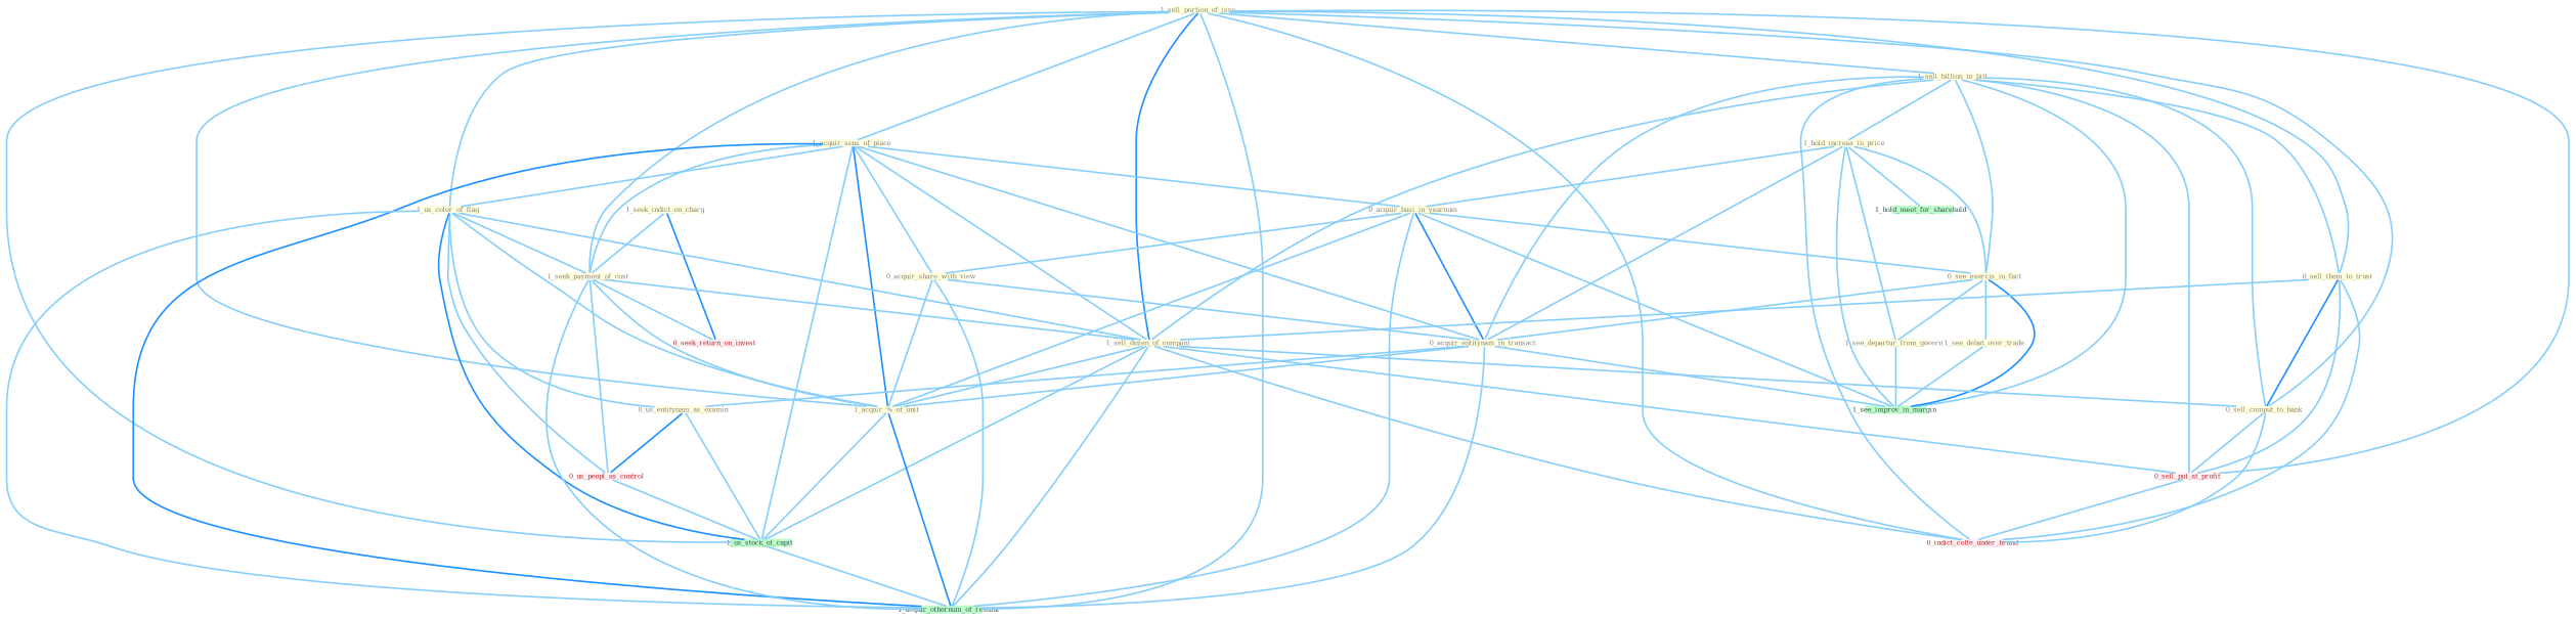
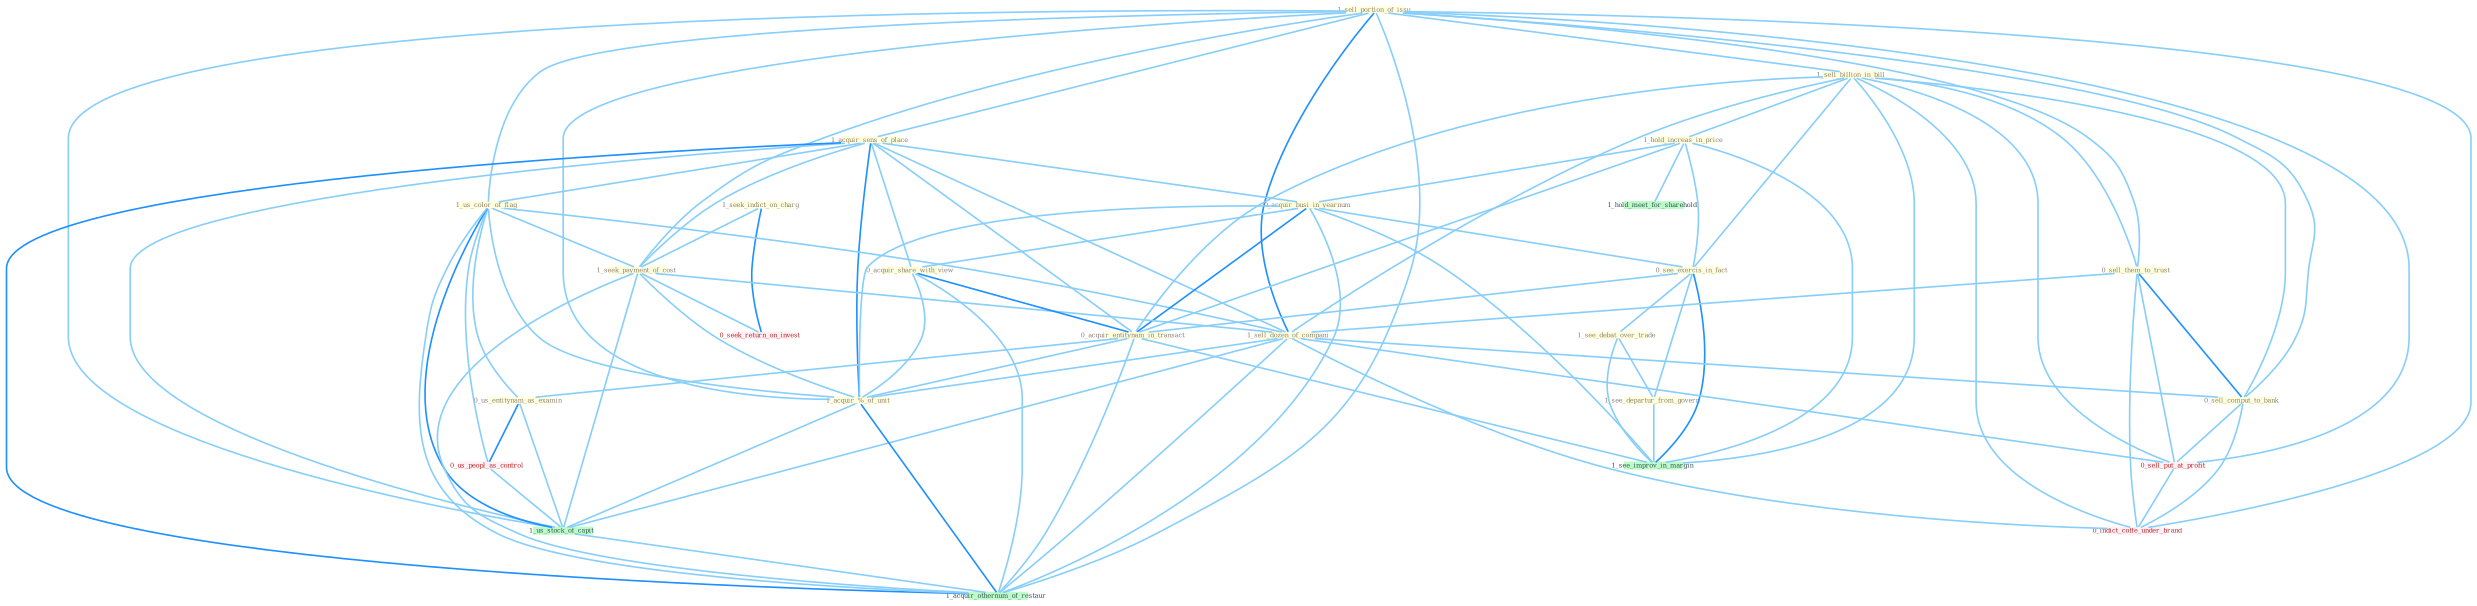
  graph {
    node [color="#ffffe0" fixedsize=true fontcolor="#8b7d6b" fontsize=4 shape=polygon style=filled]
    edge [color="#87cefa" w=1]
    "1_sell_portion_of_issu " [height=.06 width=.5]
    "1_sell_billion_in_bill " [height=.06 width=.5]
    "1_hold_increas_in_price " [height=.06 width=.5]
    "1_seek_indict_on_charg " [height=.06 width=.5]
    "1_acquir_sens_of_place " [height=.06 width=.5]
    "1_us_color_of_flag " [height=.06 width=.5]
    "0_acquir_busi_in_yearnum " [height=.06 width=.5]
    "0_see_exercis_in_fact " [height=.06 width=.5]
    "0_sell_them_to_trust " [height=.06 width=.5]
    "1_seek_payment_of_cost " [height=.06 width=.5]
    "1_sell_dozen_of_compani " [height=.06 width=.5]
    "1_see_debat_over_trade " [height=.06 width=.5]
    "0_acquir_share_with_view " [height=.06 width=.5]
    "1_see_departur_from_govern " [height=.06 width=.5]
    "0_sell_comput_to_bank " [height=.06 width=.5]
    "0_acquir_entitynam_in_transact " [height=.06 width=.5]
    "0_us_entitynam_as_examin " [height=.06 width=.5]
    "1_acquir_%_of_unit " [height=.06 width=.5]
    "0_us_peopl_as_control " [color="#fff0f5" fontcolor="#b22222" height=.06 width=.5]
    "0_sell_put_at_profit " [color="#fff0f5" fontcolor="#b22222" height=.06 width=.5]
    "0_seek_return_on_invest " [color="#fff0f5" fontcolor="#b22222" height=.06 width=.5]
    n22 [color="#fff0f5" fontcolor="#b22222" height=.06 label="0_indict_coffe_under_brand" width=.5]
    "1_us_stock_of_capit " [color="#BDFCC9" fontcolor="#2f4f4f" height=.06 width=.5]
    "1_acquir_othernum_of_restaur " [color="#BDFCC9" fontcolor="#2f4f4f" height=.06 width=.5]
    "1_see_improv_in_margin " [color="#BDFCC9" fontcolor="#2f4f4f" height=.06 width=.5]
    "1_hold_meet_for_sharehold " [color="#BDFCC9" fontcolor="#2f4f4f" height=.06 width=.5]
    subgraph sub_1 {
      "1_sell_portion_of_issu "
      "1_sell_billion_in_bill "
      "1_hold_increas_in_price "
      "1_seek_indict_on_charg "
      "1_acquir_sens_of_place "
      "1_us_color_of_flag "
      "0_acquir_busi_in_yearnum "
      "0_see_exercis_in_fact "
      "0_sell_them_to_trust "
      "1_seek_payment_of_cost "
      "1_sell_dozen_of_compani "
      "1_see_debat_over_trade "
      "0_acquir_share_with_view "
      "1_see_departur_from_govern "
      "0_sell_comput_to_bank "
      "0_acquir_entitynam_in_transact "
      "0_us_entitynam_as_examin "
      "1_acquir_%_of_unit "
    }
    subgraph sub_2 {
      "0_us_peopl_as_control "
      "0_sell_put_at_profit "
      "0_seek_return_on_invest "
      n22
    }
    "1_sell_portion_of_issu " -- "1_sell_billion_in_bill "
    "1_sell_portion_of_issu " -- "1_acquir_sens_of_place "
    "1_sell_portion_of_issu " -- "1_us_color_of_flag "
    "1_sell_portion_of_issu " -- "0_sell_them_to_trust "
    "1_sell_portion_of_issu " -- "1_seek_payment_of_cost "
    "1_sell_portion_of_issu " -- "1_sell_dozen_of_compani " [color="#1e90ff" w=2]
    "1_sell_portion_of_issu " -- "0_sell_comput_to_bank "
    "1_sell_portion_of_issu " -- "1_acquir_%_of_unit "
    "1_sell_portion_of_issu " -- "0_sell_put_at_profit "
    "1_sell_portion_of_issu " -- n22
    "1_sell_portion_of_issu " -- "1_us_stock_of_capit "
    "1_sell_portion_of_issu " -- "1_acquir_othernum_of_restaur "
    "1_sell_billion_in_bill " -- "1_hold_increas_in_price "
    "1_sell_billion_in_bill " -- "0_see_exercis_in_fact "
    "1_sell_billion_in_bill " -- "0_sell_them_to_trust "
    "1_sell_billion_in_bill " -- "1_sell_dozen_of_compani "
    "1_sell_billion_in_bill " -- "0_sell_comput_to_bank "
    "1_sell_billion_in_bill " -- "0_acquir_entitynam_in_transact "
    "1_sell_billion_in_bill " -- "0_sell_put_at_profit "
    "1_sell_billion_in_bill " -- n22
    "1_sell_billion_in_bill " -- "1_see_improv_in_margin "
    "1_hold_increas_in_price " -- "0_acquir_busi_in_yearnum "
    "1_hold_increas_in_price " -- "0_see_exercis_in_fact "
    "1_hold_increas_in_price " -- "0_acquir_entitynam_in_transact "
    "1_hold_increas_in_price " -- "1_see_improv_in_margin "
    "1_hold_increas_in_price " -- "1_hold_meet_for_sharehold "
    "1_seek_indict_on_charg " -- "1_seek_payment_of_cost "
    "1_seek_indict_on_charg " -- "0_seek_return_on_invest " [color="#1e90ff" w=2]
    "1_acquir_sens_of_place " -- "1_us_color_of_flag "
    "1_acquir_sens_of_place " -- "0_acquir_busi_in_yearnum "
    "1_acquir_sens_of_place " -- "1_seek_payment_of_cost "
    "1_acquir_sens_of_place " -- "1_sell_dozen_of_compani "
    "1_acquir_sens_of_place " -- "0_acquir_share_with_view "
    "1_acquir_sens_of_place " -- "0_acquir_entitynam_in_transact "
    "1_acquir_sens_of_place " -- "1_acquir_%_of_unit " [color="#1e90ff" w=2]
    "1_acquir_sens_of_place " -- "1_us_stock_of_capit "
    "1_acquir_sens_of_place " -- "1_acquir_othernum_of_restaur " [color="#1e90ff" w=2]
    "1_us_color_of_flag " -- "1_seek_payment_of_cost "
    "1_us_color_of_flag " -- "1_sell_dozen_of_compani "
    "1_us_color_of_flag " -- "0_us_entitynam_as_examin "
    "1_us_color_of_flag " -- "1_acquir_%_of_unit "
    "1_us_color_of_flag " -- "0_us_peopl_as_control "
    "1_us_color_of_flag " -- "1_us_stock_of_capit " [color="#1e90ff" w=2]
    "1_us_color_of_flag " -- "1_acquir_othernum_of_restaur "
    "0_acquir_busi_in_yearnum " -- "0_see_exercis_in_fact "
    "0_acquir_busi_in_yearnum " -- "0_acquir_share_with_view "
    "0_acquir_busi_in_yearnum " -- "0_acquir_entitynam_in_transact " [color="#1e90ff" w=2]
    "0_acquir_busi_in_yearnum " -- "1_acquir_%_of_unit "
    "0_acquir_busi_in_yearnum " -- "1_acquir_othernum_of_restaur "
    "0_acquir_busi_in_yearnum " -- "1_see_improv_in_margin "
    "0_see_exercis_in_fact " -- "1_see_debat_over_trade "
    "0_see_exercis_in_fact " -- "1_see_departur_from_govern "
    "0_see_exercis_in_fact " -- "0_acquir_entitynam_in_transact "
    "0_see_exercis_in_fact " -- "1_see_improv_in_margin " [color="#1e90ff" w=2]
    "0_sell_them_to_trust " -- "1_sell_dozen_of_compani "
    "0_sell_them_to_trust " -- "0_sell_comput_to_bank " [color="#1e90ff" w=2]
    "0_sell_them_to_trust " -- "0_sell_put_at_profit "
    "0_sell_them_to_trust " -- n22
    "1_seek_payment_of_cost " -- "1_sell_dozen_of_compani "
    "1_seek_payment_of_cost " -- "1_acquir_%_of_unit "
    "1_seek_payment_of_cost " -- "0_seek_return_on_invest "
-   "1_seek_payment_of_cost " -- "0_us_peopl_as_control "
+   "1_seek_payment_of_cost " -- "1_us_stock_of_capit "
    "1_seek_payment_of_cost " -- "1_acquir_othernum_of_restaur "
    "1_sell_dozen_of_compani " -- "0_sell_comput_to_bank "
    "1_sell_dozen_of_compani " -- "1_acquir_%_of_unit "
    "1_sell_dozen_of_compani " -- "0_sell_put_at_profit "
    "1_sell_dozen_of_compani " -- n22
    "1_sell_dozen_of_compani " -- "1_us_stock_of_capit "
    "1_sell_dozen_of_compani " -- "1_acquir_othernum_of_restaur "
-   "1_hold_increas_in_price " -- "1_see_departur_from_govern "
+   "1_see_debat_over_trade " -- "1_see_departur_from_govern "
    "1_see_debat_over_trade " -- "1_see_improv_in_margin "
-   "0_acquir_share_with_view " -- "0_acquir_entitynam_in_transact "
+   "0_acquir_share_with_view " -- "0_acquir_entitynam_in_transact " [color="#1e90ff"]
    "0_acquir_share_with_view " -- "1_acquir_%_of_unit "
    "0_acquir_share_with_view " -- "1_acquir_othernum_of_restaur "
    "1_see_departur_from_govern " -- "1_see_improv_in_margin "
    "0_sell_comput_to_bank " -- "0_sell_put_at_profit "
    "0_sell_comput_to_bank " -- n22
    "0_acquir_entitynam_in_transact " -- "0_us_entitynam_as_examin "
    "0_acquir_entitynam_in_transact " -- "1_acquir_%_of_unit "
    "0_acquir_entitynam_in_transact " -- "1_acquir_othernum_of_restaur "
    "0_acquir_entitynam_in_transact " -- "1_see_improv_in_margin "
    "0_us_entitynam_as_examin " -- "0_us_peopl_as_control " [color="#1e90ff" w=2]
    "0_us_entitynam_as_examin " -- "1_us_stock_of_capit "
    "1_acquir_%_of_unit " -- "1_us_stock_of_capit "
    "1_acquir_%_of_unit " -- "1_acquir_othernum_of_restaur " [color="#1e90ff" w=2]
    "0_us_peopl_as_control " -- "1_us_stock_of_capit "
    "0_sell_put_at_profit " -- n22
    "1_us_stock_of_capit " -- "1_acquir_othernum_of_restaur "
  }
